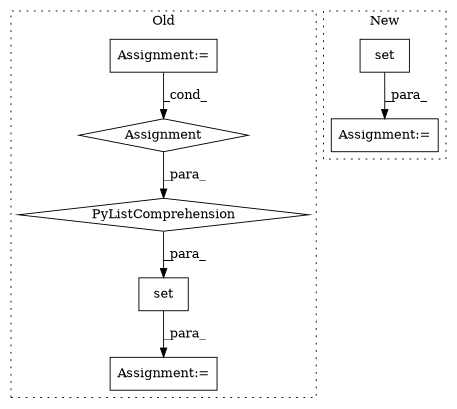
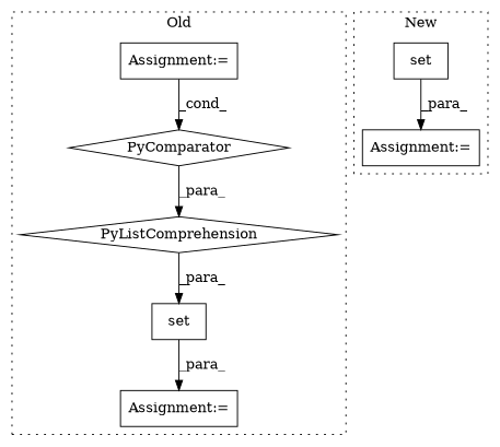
  digraph {
    node [a=7 l=33 s=5704 shape=box]
    n1 [a=109 l=146 label=PyListComprehension s=5599 shape=diamond]
-   n2 [a=113 label=Assignment shape=diamond]
+   n2 [a=113 label=PyComparator shape=diamond]
    n3 [label="Assignment:="]
    n4 [l=1 label="Assignment:=" s=5581]
    n5 [a=32 l="17,-5" label=set s="5582,5745"]
    n6 [a=32 l="4,1" label=set s="5743,5755"]
    n7 [l=1 label="Assignment:=" s=5742]
    subgraph cluster_1 {
      label=Old
      style=dotted
      n1
      n2
      n3
      n4
      n5
    }
    subgraph cluster_2 {
      label=New
      style=dotted
      n6
      n7
    }
    n1 -> n5 [label=_para_]
    n2 -> n1 [label=_para_]
    n3 -> n2 [label=_cond_]
    n5 -> n4 [label=_para_]
    n6 -> n7 [label=_para_]
  }
